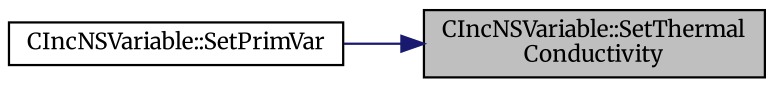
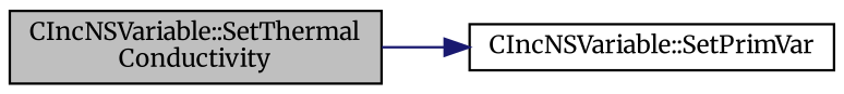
  digraph {
    rankdir=RL
    fontname=Merriweather
    node [color=black fontname=Merriweather fontsize=10 shape=record style=filled]
    n1 [fillcolor=grey75 fontcolor=black height=0.2 label="CIncNSVariable::SetThermal\lConductivity" width=0.4]
    n2 [fillcolor=white height=0.2 label="CIncNSVariable::SetPrimVar" width=0.4]
-   n1 -> n2 [color=midnightblue dir=back fontname=Merriweather fontsize=10 labelfontname=Helvetica labelfontsize=10 style=solid]
+   n2 -> n1 [color=midnightblue dir=back fontname=Merriweather fontsize=10 labelfontname=Helvetica labelfontsize=10 style=solid]
  }
